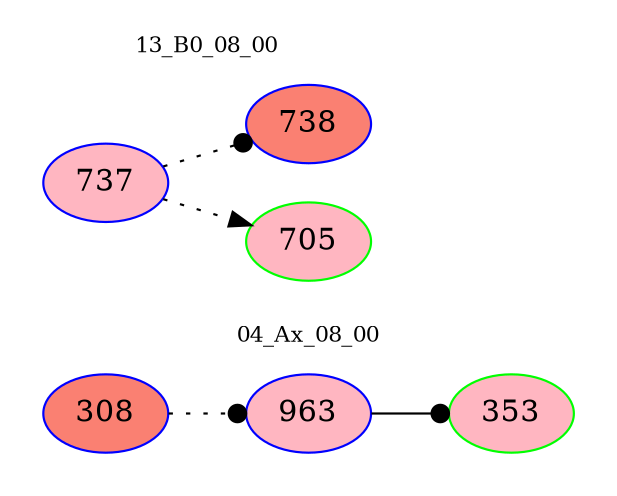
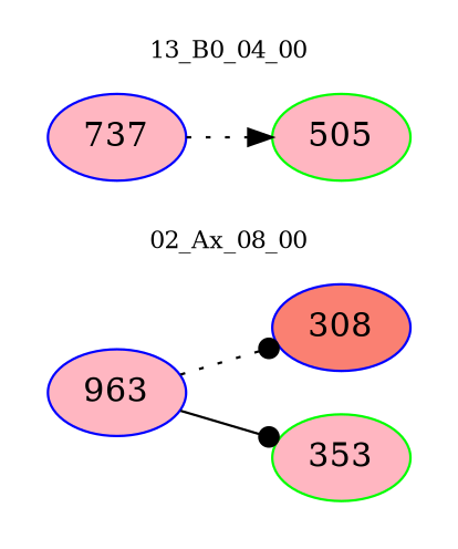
  digraph {
    rankdir=LR
    node [color=blue fillcolor=lightpink style=filled]
    edge [arrowhead=dot color=black style=dotted]
    n1 [label=963]
    n2 [color=green label=353]
    n3 [fillcolor=salmon label=308]
    n4 [label=737]
-   n5 [color=green label=705]
-   n6 [fillcolor=salmon label=738]
+   n5 [color=green label=505]
    subgraph cluster_1 {
      color=white
      fontsize=10
-     label="04_Ax_08_00"
+     label="02_Ax_08_00"
      n1
      n2
      n3
    }
    subgraph cluster_2 {
      color=white
      fontsize=10
-     label="13_B0_08_00"
+     label="13_B0_04_00"
      n4
      n5
-     n6
    }
    n1 -> n2 [style=solid]
-   n3 -> n1
+   n1 -> n3
    n4 -> n5 [arrowhead=normal]
-   n4 -> n6
  }
